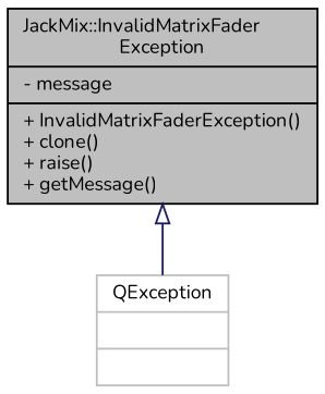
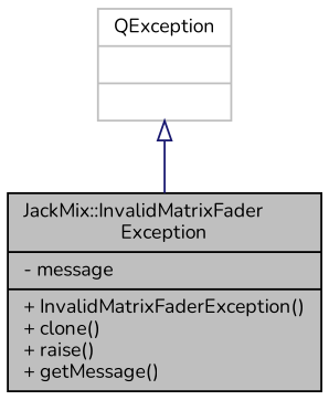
  digraph {
    fontname=Nunito
    node [fontname=Nunito fontsize=10 shape=record style=filled]
    n1 [color=black fillcolor=grey75 fontcolor=black height=0.2 label="{JackMix::InvalidMatrixFader\lException\n|- message\l|+ InvalidMatrixFaderException()\l+ clone()\l+ raise()\l+ getMessage()\l}" width=0.4]
    n2 [color=grey75 fillcolor=white height=0.2 label="{QException\n||}" width=0.4]
-   n1 -> n2 [arrowtail=onormal color=midnightblue dir=back fontname=Nunito fontsize=10 labelfontname=Helvetica labelfontsize=10 style=solid]
+   n2 -> n1 [arrowtail=onormal color=midnightblue dir=back fontname=Nunito fontsize=10 labelfontname=Helvetica labelfontsize=10 style=solid]
  }
